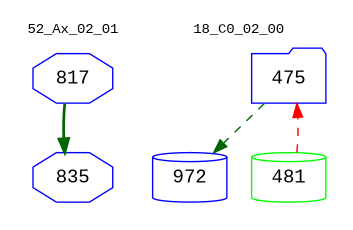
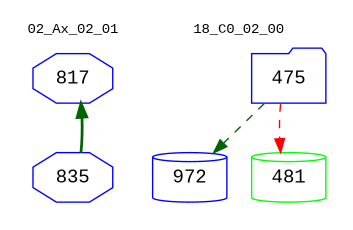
  digraph {
    fontname="Liberation Mono"
    node [color=blue fontname="Liberation Mono" shape=octagon]
    edge [color=darkgreen fontname="Liberation Mono" style=dashed]
    n1 [label=817]
    n2 [label=835]
    n3 [label=475 shape=folder]
    n4 [label=972 shape=cylinder]
    n5 [color=green label=481 shape=cylinder]
    subgraph cluster_1 {
      color=white
      fontsize=10
-     label="52_Ax_02_01"
+     label="02_Ax_02_01"
      n1
      n2
    }
    subgraph cluster_2 {
      color=white
      fontsize=10
      label="18_C0_02_00"
      n3
      n4
      n5
    }
-   n1 -> n2 [style=bold]
+   n2 -> n1 [style=bold]
    n3 -> n4
-   n5 -> n3 [color=red]
+   n3 -> n5 [color=red]
  }
